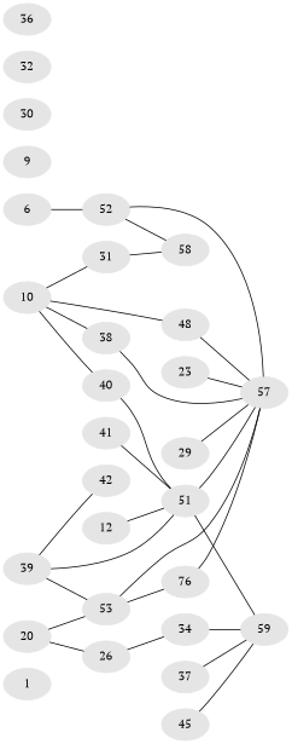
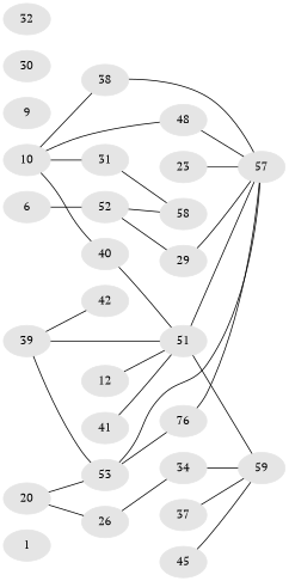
  graph {
    fontname="PT Serif"
    rankdir=LR
    node [color=gray90 fontname="PT Serif" style=filled]
    edge [fontname="PT Serif"]
    1
    6
    52
    57 [super="+19+54"]
    58 [super="+33"]
    9
    31 [super="+17"]
    10
    38 [super="+28"]
    40 [super="+24"]
    48 [super="+46+47"]
    51 [super="+35"]
    59
    12
    20 [super="+2"]
    26 [super="+21"]
    53
    34
    n19 [label=76 super="+49+55"]
    23
    29 [super="+5"]
    30
    32
-   36
    37 [super="+25"]
    39 [super="+27"]
    42
    41
    45
    6 -- 52
-   52 -- 57
+   52 -- 29
    52 -- 58 [weight=2]
    31 -- 58
    10 -- 31 [weight=2]
    10 -- 38
    10 -- 40
    10 -- 48
    38 -- 57
    40 -- 51
    48 -- 57 [weight=4]
    51 -- 57
    51 -- 59 [weight=2]
    12 -- 51
    20 -- 26 [weight=2]
    20 -- 53 [weight=2]
    26 -- 34
    53 -- 57
    53 -- n19
    34 -- 59
    n19 -- 57 [weight=2]
    23 -- 57
    29 -- 57
    37 -- 59
    39 -- 51
    39 -- 53
    39 -- 42
    41 -- 51
    45 -- 59
  }
